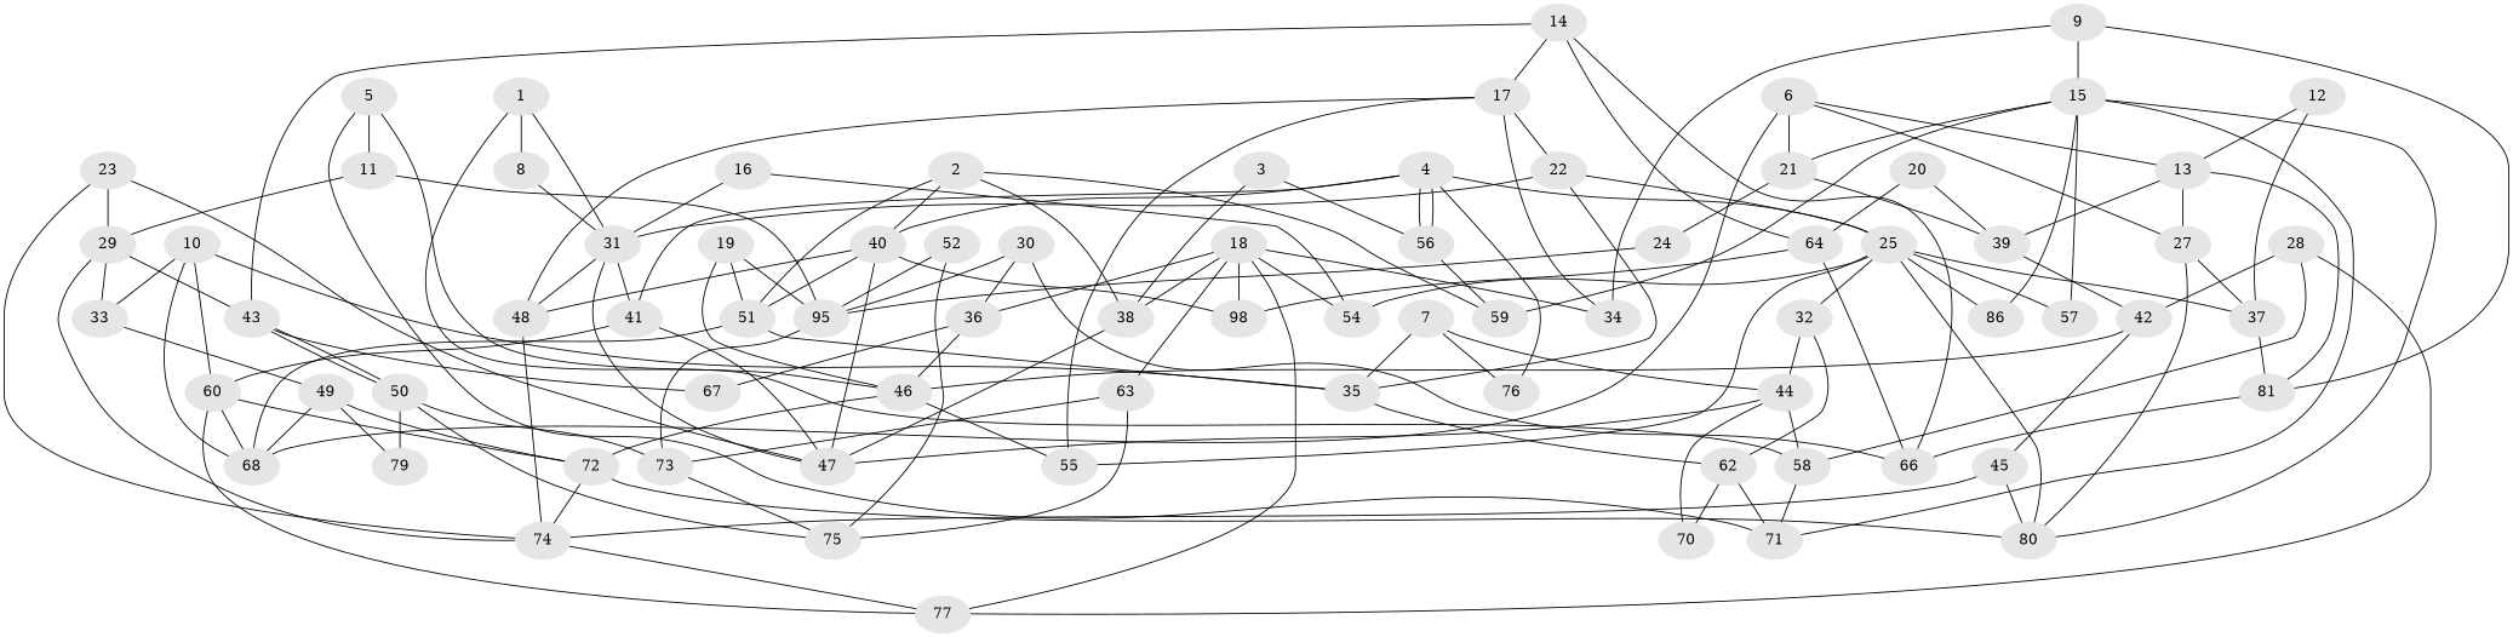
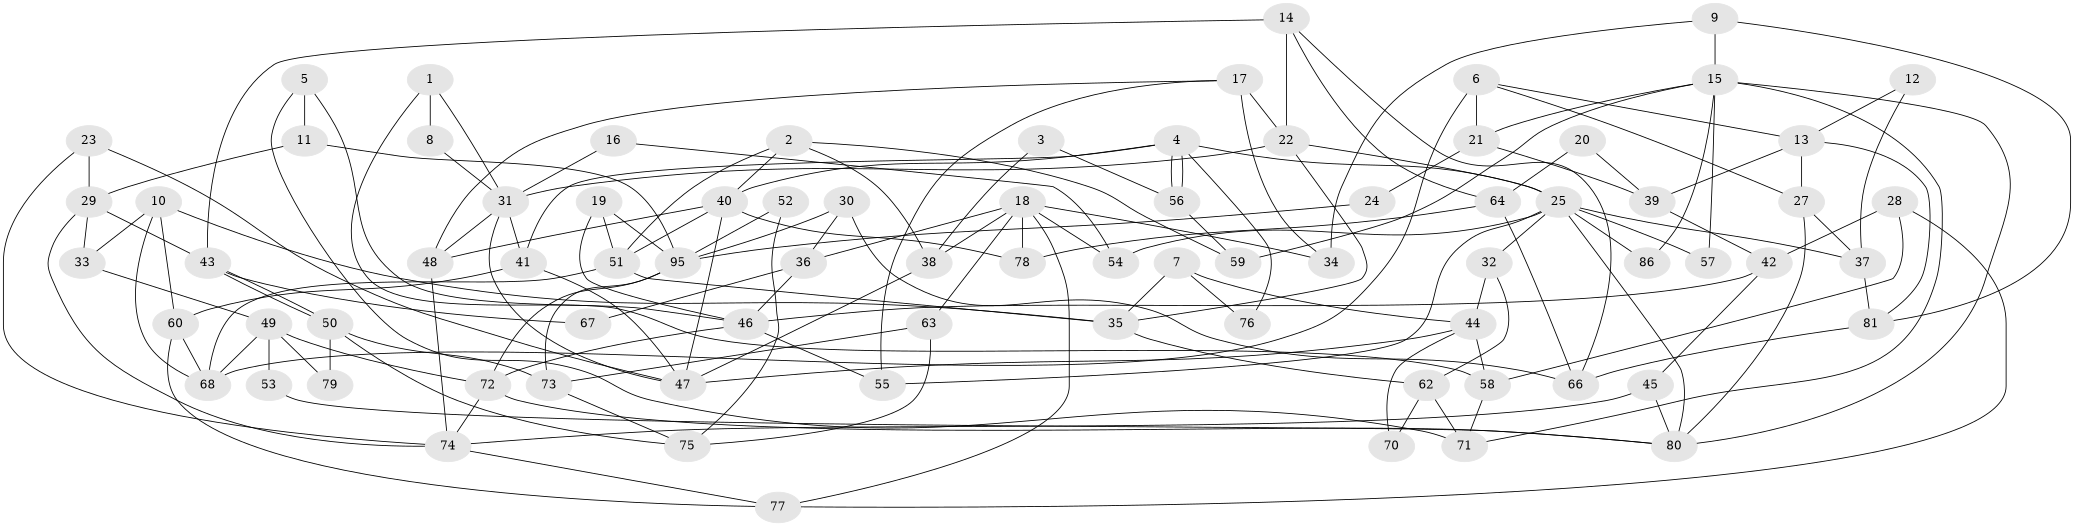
  graph {
    node [color=gray90 style=filled]
    1
    8
    31
    58
    41
    48
    47
    35
    62
    71
    2
    38
    40
    51
    59
-   78 [label=98]
+   78
    68
    3
    56
    4
    25
    76
    37
    n24 [label=86]
    57
    80
    54
    55
    32
    60
    5
    11
    46
    29
    n35 [label=95]
    20
    39
    64
    72
    6
    13
    21
    27
    n44 [label=81]
    24
    7
    44
    70
    9
    15
    34
    66
    10
    33
    49
    77
    43
    74
    73
    12
    42
    14
    17
    22
    67
    50
    16
    30
    36
    18
    63
    75
    19
    23
    28
    45
+   53
    79
    52
    1 -- 8
    1 -- 31
    1 -- 58
    8 -- 31
    31 -- 41
    31 -- 48
    31 -- 47
    58 -- 71
    41 -- 47
    41 -- 60
    48 -- 74
    35 -- 62
    62 -- 71
    62 -- 70
    2 -- 38
    2 -- 40
    2 -- 51
    2 -- 59
    38 -- 47
    40 -- 48
    40 -- 47
    40 -- 51
    40 -- 78
    51 -- 35
    51 -- 68
    3 -- 38
    3 -- 56
    56 -- 59
    4 -- 41
    4 -- 40
    4 -- 56
    4 -- 56
    4 -- 25
    4 -- 76
    25 -- 37
    25 -- n24
    25 -- 57
    25 -- 80
    25 -- 54
    25 -- 55
    25 -- 32
    37 -- n44
    32 -- 62
    32 -- 44
    60 -- 68
    60 -- 77
    5 -- 71
    5 -- 11
    5 -- 46
    11 -- 29
    11 -- n35
    46 -- 55
    46 -- 72
    29 -- 33
    29 -- 43
    29 -- 74
-   60 -- 72
+   n35 -- 72
    n35 -- 73
    20 -- 39
    20 -- 64
    39 -- 42
    64 -- 78
    64 -- 66
    72 -- 80
    72 -- 74
    6 -- 68
    6 -- 13
    6 -- 21
    6 -- 27
    13 -- 39
    13 -- 27
    13 -- n44
    21 -- 39
    21 -- 24
    27 -- 37
    27 -- 80
    n44 -- 66
    24 -- n35
    7 -- 35
    7 -- 76
    7 -- 44
    44 -- 58
    44 -- 47
    44 -- 70
    9 -- n44
    9 -- 15
    9 -- 34
    15 -- 71
    15 -- 59
    15 -- n24
    15 -- 57
    15 -- 80
    15 -- 21
    10 -- 35
    10 -- 68
    10 -- 60
    10 -- 33
    33 -- 49
    49 -- 68
    49 -- 72
+   49 -- 53
    49 -- 79
    43 -- 67
    43 -- 50
    43 -- 50
    74 -- 77
    73 -- 75
    12 -- 37
    12 -- 13
    42 -- 46
    42 -- 45
    14 -- 64
    14 -- 66
    14 -- 43
-   14 -- 17
+   14 -- 22
    17 -- 48
    17 -- 55
    17 -- 34
    17 -- 22
    22 -- 31
    22 -- 35
    22 -- 25
    50 -- 73
    50 -- 75
    50 -- 79
    16 -- 31
    16 -- 54
    30 -- n35
    30 -- 66
    30 -- 36
    36 -- 46
    36 -- 67
    18 -- 38
    18 -- 78
    18 -- 54
    18 -- 34
    18 -- 77
    18 -- 36
    18 -- 63
    63 -- 73
    63 -- 75
    19 -- 51
    19 -- 46
    19 -- n35
    23 -- 47
    23 -- 29
    23 -- 74
    28 -- 58
    28 -- 77
    28 -- 42
    45 -- 80
    45 -- 74
+   53 -- 80
    52 -- n35
    52 -- 75
  }
